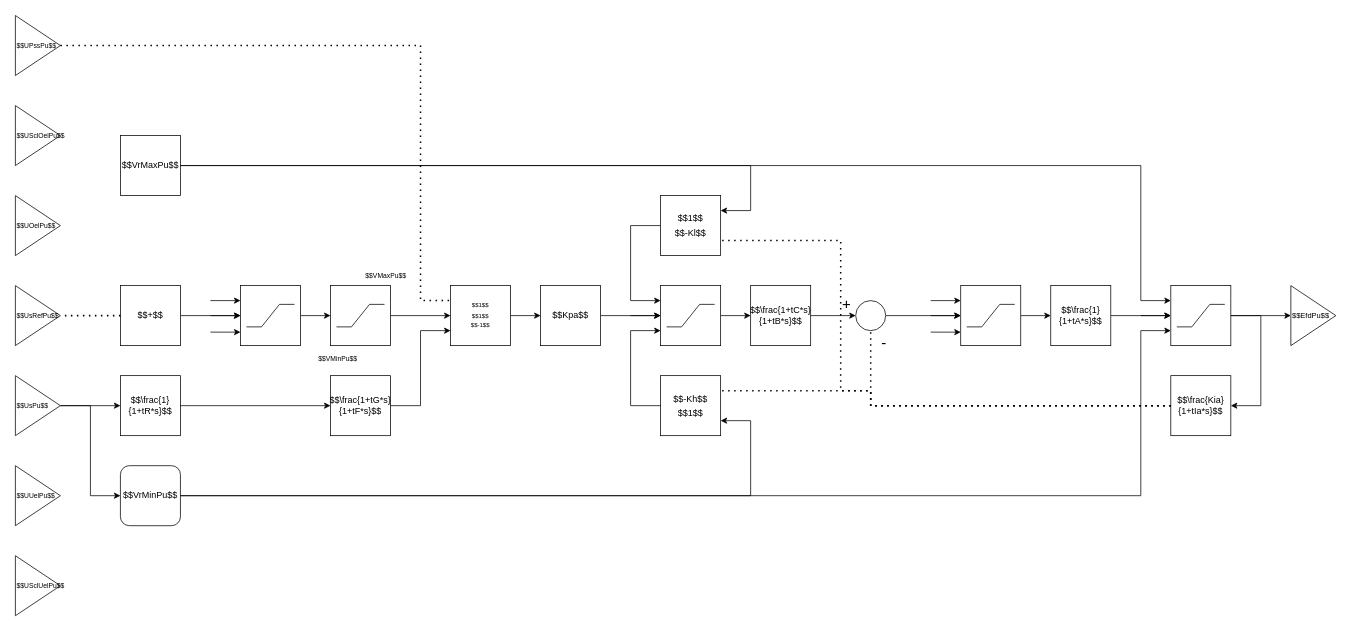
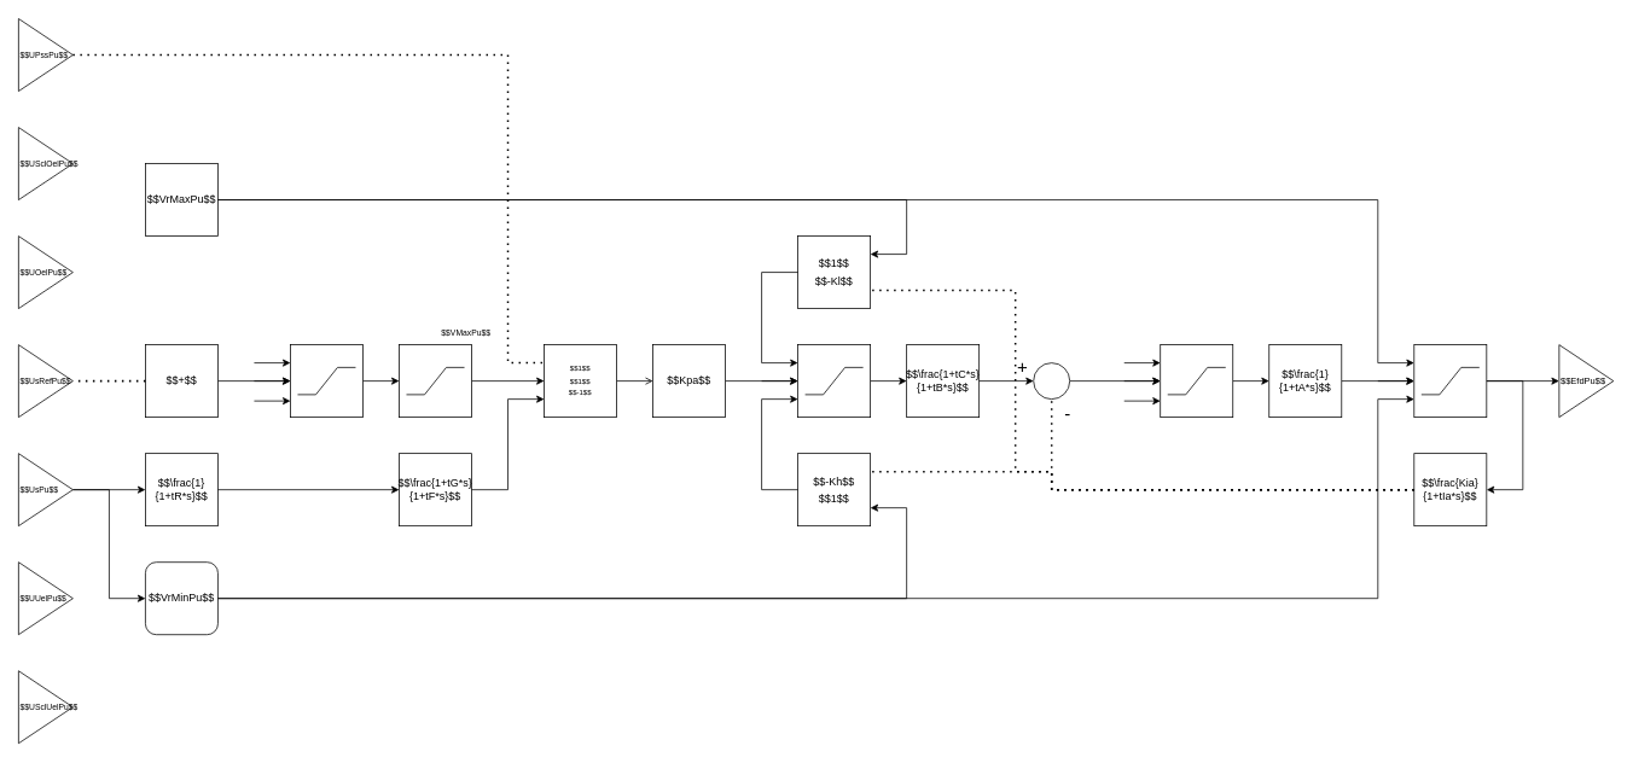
  <mxCell id="0" />
  <mxCell id="1" parent="0" />
  <mxCell id="2" value="&lt;font style=&quot;font-size: 9px;&quot;&gt;$$UOelPu$$&lt;/font&gt;" style="triangle;whiteSpace=wrap;html=1;align=left;" parent="1" vertex="1"><mxGeometry x="20" width="60" height="80" as="geometry" y="260" /></mxCell>
  <mxCell id="3" value="" style="edgeStyle=orthogonalEdgeStyle;rounded=0;orthogonalLoop=1;jettySize=auto;html=1;" parent="1" source="4" target="9" edge="1"><mxGeometry relative="1" as="geometry" /></mxCell>
  <mxCell id="4" value="&lt;font style=&quot;font-size: 9px;&quot;&gt;$$UsPu$$&lt;/font&gt;" style="triangle;whiteSpace=wrap;html=1;align=left;" parent="1" vertex="1"><mxGeometry x="20" y="500" width="60" height="80" as="geometry" /></mxCell>
  <mxCell id="5" value="&lt;font style=&quot;font-size: 9px;&quot;&gt;$$UsRefPu$$&lt;/font&gt;" style="triangle;whiteSpace=wrap;html=1;align=left;" parent="1" vertex="1"><mxGeometry x="20" y="380" width="60" height="80" as="geometry" /></mxCell>
  <mxCell id="6" value="" style="edgeStyle=orthogonalEdgeStyle;rounded=0;orthogonalLoop=1;jettySize=auto;html=1;" parent="1" source="7" target="13" edge="1"><mxGeometry relative="1" as="geometry" /></mxCell>
  <mxCell id="7" value="&lt;table style=&quot;&quot;&gt;&lt;tbody&gt;&lt;tr&gt;&lt;td&gt;&lt;font style=&quot;font-size: 12px;&quot;&gt;$$+$$&lt;/font&gt;&lt;/td&gt;&lt;/tr&gt;&lt;/tbody&gt;&lt;/table&gt;" style="whiteSpace=wrap;html=1;aspect=fixed;" parent="1" vertex="1"><mxGeometry x="160" y="380" width="80" height="80" as="geometry" /></mxCell>
  <mxCell id="8" value="&lt;font style=&quot;font-size: 10px;&quot;&gt;$$EfdPu$$&lt;/font&gt;" style="triangle;whiteSpace=wrap;html=1;align=left;" parent="1" vertex="1"><mxGeometry x="1720" y="380" width="60" height="80" as="geometry" /></mxCell>
  <mxCell id="9" value="$$\frac{1}{1+tR*s}$$" style="whiteSpace=wrap;html=1;aspect=fixed;" parent="1" vertex="1"><mxGeometry x="160" y="500" width="80" height="80" as="geometry" /></mxCell>
  <mxCell id="10" value="&lt;font style=&quot;font-size: 9px;&quot;&gt;$$UUelPu$$&lt;/font&gt;" style="triangle;whiteSpace=wrap;html=1;align=left;" parent="1" vertex="1"><mxGeometry x="20" y="620" width="60" height="80" as="geometry" /></mxCell>
  <mxCell id="11" value="&lt;font style=&quot;font-size: 9px;&quot;&gt;$$UPssPu$$&lt;/font&gt;" style="triangle;whiteSpace=wrap;html=1;align=left;" parent="1" vertex="1"><mxGeometry x="20" y="20" width="60" height="80" as="geometry" /></mxCell>
  <mxCell id="12" value="" style="edgeStyle=orthogonalEdgeStyle;rounded=0;orthogonalLoop=1;jettySize=auto;html=1;" parent="1" source="13" target="56" edge="1"><mxGeometry relative="1" as="geometry" /></mxCell>
  <mxCell id="13" value="" style="whiteSpace=wrap;html=1;aspect=fixed;" parent="1" vertex="1"><mxGeometry x="320" y="380" width="80" height="80" as="geometry" /></mxCell>
  <mxCell id="14" value="" style="endArrow=classic;html=1;entryX=0;entryY=0.5;entryDx=0;entryDy=0;" parent="1" target="13" edge="1"><mxGeometry width="50" height="50" relative="1" as="geometry"><mxPoint x="280" y="420" as="sourcePoint" /><mxPoint x="440" y="450" as="targetPoint" /></mxGeometry></mxCell>
  <mxCell id="15" value="" style="endArrow=none;html=1;" parent="1" edge="1"><mxGeometry width="50" height="50" relative="1" as="geometry"><mxPoint x="348" y="435" as="sourcePoint" /><mxPoint x="372" y="405" as="targetPoint" /></mxGeometry></mxCell>
  <mxCell id="16" value="" style="endArrow=none;html=1;" parent="1" edge="1"><mxGeometry width="50" height="50" relative="1" as="geometry"><mxPoint x="372" y="405" as="sourcePoint" /><mxPoint x="392" y="405" as="targetPoint" /></mxGeometry></mxCell>
  <mxCell id="17" value="" style="endArrow=none;html=1;" parent="1" edge="1"><mxGeometry width="50" height="50" relative="1" as="geometry"><mxPoint x="348" y="435" as="sourcePoint" /><mxPoint x="328" y="435" as="targetPoint" /></mxGeometry></mxCell>
  <mxCell id="18" value="" style="endArrow=classic;html=1;entryX=0;entryY=0.5;entryDx=0;entryDy=0;" parent="1" edge="1"><mxGeometry width="50" height="50" relative="1" as="geometry"><mxPoint x="280" y="442" as="sourcePoint" /><mxPoint x="320" y="442" as="targetPoint" /></mxGeometry></mxCell>
  <mxCell id="19" value="" style="endArrow=classic;html=1;entryX=0;entryY=0.5;entryDx=0;entryDy=0;" parent="1" edge="1"><mxGeometry width="50" height="50" relative="1" as="geometry"><mxPoint x="280" y="400" as="sourcePoint" /><mxPoint x="320" y="400" as="targetPoint" /></mxGeometry></mxCell>
  <mxCell id="20" value="" style="edgeStyle=orthogonalEdgeStyle;rounded=0;orthogonalLoop=1;jettySize=auto;html=1;" parent="1" source="21" target="48" edge="1"><mxGeometry relative="1" as="geometry" /></mxCell>
  <mxCell id="21" value="$$Kpa$$" style="rounded=0;whiteSpace=wrap;html=1;" parent="1" vertex="1"><mxGeometry x="720" y="380" width="80" height="80" as="geometry" /></mxCell>
  <mxCell id="22" value="" style="edgeStyle=orthogonalEdgeStyle;rounded=0;orthogonalLoop=1;jettySize=auto;html=1;" parent="1" source="23" target="35" edge="1"><mxGeometry relative="1" as="geometry" /></mxCell>
  <mxCell id="23" value="" style="ellipse;whiteSpace=wrap;html=1;aspect=fixed;" parent="1" vertex="1"><mxGeometry x="1140" y="400" width="40" height="40" as="geometry" /></mxCell>
  <mxCell id="24" value="+" style="text;html=1;strokeColor=none;fillColor=none;align=center;verticalAlign=middle;whiteSpace=wrap;rounded=0;fontSize=20;" parent="1" vertex="1"><mxGeometry x="1098" y="389" width="60" height="30" as="geometry" /></mxCell>
  <mxCell id="25" value="-" style="text;html=1;strokeColor=none;fillColor=none;align=center;verticalAlign=middle;whiteSpace=wrap;rounded=0;fontSize=20;" parent="1" vertex="1"><mxGeometry x="1148" y="441" width="60" height="30" as="geometry" /></mxCell>
  <mxCell id="26" value="" style="edgeStyle=orthogonalEdgeStyle;rounded=0;orthogonalLoop=1;jettySize=auto;html=1;" parent="1" source="27" target="8" edge="1"><mxGeometry relative="1" as="geometry" /></mxCell>
  <mxCell id="27" value="" style="whiteSpace=wrap;html=1;aspect=fixed;" parent="1" vertex="1"><mxGeometry x="1560" y="380" width="80" height="80" as="geometry" /></mxCell>
  <mxCell id="28" value="" style="endArrow=classic;html=1;entryX=0;entryY=0.5;entryDx=0;entryDy=0;" parent="1" target="27" edge="1"><mxGeometry width="50" height="50" relative="1" as="geometry"><mxPoint x="1520" y="420" as="sourcePoint" /><mxPoint x="1680" y="450" as="targetPoint" /></mxGeometry></mxCell>
  <mxCell id="29" value="" style="endArrow=none;html=1;" parent="1" edge="1"><mxGeometry width="50" height="50" relative="1" as="geometry"><mxPoint x="1588" y="435" as="sourcePoint" /><mxPoint x="1612" y="405" as="targetPoint" /></mxGeometry></mxCell>
  <mxCell id="30" value="" style="endArrow=none;html=1;" parent="1" edge="1"><mxGeometry width="50" height="50" relative="1" as="geometry"><mxPoint x="1612" y="405" as="sourcePoint" /><mxPoint x="1632" y="405" as="targetPoint" /></mxGeometry></mxCell>
  <mxCell id="31" value="" style="endArrow=none;html=1;" parent="1" edge="1"><mxGeometry width="50" height="50" relative="1" as="geometry"><mxPoint x="1588" y="435" as="sourcePoint" /><mxPoint x="1568" y="435" as="targetPoint" /></mxGeometry></mxCell>
  <mxCell id="32" value="" style="edgeStyle=orthogonalEdgeStyle;rounded=0;orthogonalLoop=1;jettySize=auto;html=1;" parent="1" source="33" target="27" edge="1"><mxGeometry relative="1" as="geometry" /></mxCell>
  <mxCell id="33" value="$$\frac{1}{1+tA*s}$$" style="rounded=0;whiteSpace=wrap;html=1;" parent="1" vertex="1"><mxGeometry x="1400" y="380" width="80" height="80" as="geometry" /></mxCell>
  <mxCell id="34" value="" style="edgeStyle=orthogonalEdgeStyle;rounded=0;orthogonalLoop=1;jettySize=auto;html=1;" parent="1" source="35" target="33" edge="1"><mxGeometry relative="1" as="geometry" /></mxCell>
  <mxCell id="35" value="" style="whiteSpace=wrap;html=1;aspect=fixed;" parent="1" vertex="1"><mxGeometry x="1280" y="380" width="80" height="80" as="geometry" /></mxCell>
  <mxCell id="36" value="" style="endArrow=classic;html=1;entryX=0;entryY=0.5;entryDx=0;entryDy=0;" parent="1" target="35" edge="1"><mxGeometry width="50" height="50" relative="1" as="geometry"><mxPoint x="1240" y="420" as="sourcePoint" /><mxPoint x="1400" y="450" as="targetPoint" /></mxGeometry></mxCell>
  <mxCell id="37" value="" style="endArrow=none;html=1;" parent="1" edge="1"><mxGeometry width="50" height="50" relative="1" as="geometry"><mxPoint x="1308" y="435" as="sourcePoint" /><mxPoint x="1332" y="405" as="targetPoint" /></mxGeometry></mxCell>
  <mxCell id="38" value="" style="endArrow=none;html=1;" parent="1" edge="1"><mxGeometry width="50" height="50" relative="1" as="geometry"><mxPoint x="1332" y="405" as="sourcePoint" /><mxPoint x="1352" y="405" as="targetPoint" /></mxGeometry></mxCell>
  <mxCell id="39" value="" style="endArrow=none;html=1;" parent="1" edge="1"><mxGeometry width="50" height="50" relative="1" as="geometry"><mxPoint x="1308" y="435" as="sourcePoint" /><mxPoint x="1288" y="435" as="targetPoint" /></mxGeometry></mxCell>
  <mxCell id="40" value="" style="endArrow=classic;html=1;entryX=0;entryY=0.5;entryDx=0;entryDy=0;" parent="1" edge="1"><mxGeometry width="50" height="50" relative="1" as="geometry"><mxPoint x="1240" y="442" as="sourcePoint" /><mxPoint x="1280" y="442" as="targetPoint" /></mxGeometry></mxCell>
  <mxCell id="41" value="" style="endArrow=classic;html=1;entryX=0;entryY=0.5;entryDx=0;entryDy=0;" parent="1" edge="1"><mxGeometry width="50" height="50" relative="1" as="geometry"><mxPoint x="1240" y="400" as="sourcePoint" /><mxPoint x="1280" y="400" as="targetPoint" /></mxGeometry></mxCell>
  <mxCell id="42" value="$$\frac{Kia}{1+tIa*s}$$" style="rounded=0;whiteSpace=wrap;html=1;" parent="1" vertex="1"><mxGeometry x="1560" y="500" width="80" height="80" as="geometry" /></mxCell>
  <mxCell id="43" value="" style="endArrow=classic;html=1;rounded=0;exitX=1;exitY=0.5;exitDx=0;exitDy=0;entryX=1;entryY=0.5;entryDx=0;entryDy=0;" parent="1" source="27" target="42" edge="1"><mxGeometry width="50" height="50" relative="1" as="geometry"><mxPoint x="1470" y="500" as="sourcePoint" /><mxPoint x="1520" y="450" as="targetPoint" /><Array as="points"><mxPoint x="1680" y="420" /><mxPoint x="1680" y="540" /></Array></mxGeometry></mxCell>
  <mxCell id="44" value="" style="endArrow=none;dashed=1;html=1;dashPattern=1 3;strokeWidth=2;rounded=0;exitX=0;exitY=0.5;exitDx=0;exitDy=0;entryX=0.5;entryY=1;entryDx=0;entryDy=0;" parent="1" source="42" target="23" edge="1"><mxGeometry width="50" height="50" relative="1" as="geometry"><mxPoint x="1380" y="500" as="sourcePoint" /><mxPoint x="1430" y="450" as="targetPoint" /><Array as="points"><mxPoint x="1160" y="540" /></Array></mxGeometry></mxCell>
  <mxCell id="45" value="$$\frac{1+tC*s}{1+tB*s}$$" style="rounded=0;whiteSpace=wrap;html=1;" parent="1" vertex="1"><mxGeometry x="1000" y="380" width="80" height="80" as="geometry" /></mxCell>
  <mxCell id="46" value="" style="endArrow=classic;html=1;rounded=0;exitX=1;exitY=0.5;exitDx=0;exitDy=0;entryX=0;entryY=0.5;entryDx=0;entryDy=0;" parent="1" source="45" target="23" edge="1"><mxGeometry width="50" height="50" relative="1" as="geometry"><mxPoint x="1380" y="320" as="sourcePoint" /><mxPoint x="1430" y="270" as="targetPoint" /></mxGeometry></mxCell>
  <mxCell id="47" value="" style="edgeStyle=orthogonalEdgeStyle;rounded=0;orthogonalLoop=1;jettySize=auto;html=1;" parent="1" source="48" target="45" edge="1"><mxGeometry relative="1" as="geometry" /></mxCell>
  <mxCell id="48" value="" style="whiteSpace=wrap;html=1;aspect=fixed;" parent="1" vertex="1"><mxGeometry x="880" y="380" width="80" height="80" as="geometry" /></mxCell>
  <mxCell id="49" value="" style="endArrow=classic;html=1;entryX=0;entryY=0.5;entryDx=0;entryDy=0;" parent="1" target="48" edge="1"><mxGeometry width="50" height="50" relative="1" as="geometry"><mxPoint x="840" y="420" as="sourcePoint" /><mxPoint x="1000" y="450" as="targetPoint" /></mxGeometry></mxCell>
  <mxCell id="50" value="" style="endArrow=none;html=1;" parent="1" edge="1"><mxGeometry width="50" height="50" relative="1" as="geometry"><mxPoint x="908" y="435" as="sourcePoint" /><mxPoint x="932" y="405" as="targetPoint" /></mxGeometry></mxCell>
  <mxCell id="51" value="" style="endArrow=none;html=1;" parent="1" edge="1"><mxGeometry width="50" height="50" relative="1" as="geometry"><mxPoint x="932" y="405" as="sourcePoint" /><mxPoint x="952" y="405" as="targetPoint" /></mxGeometry></mxCell>
  <mxCell id="52" value="" style="endArrow=none;html=1;" parent="1" edge="1"><mxGeometry width="50" height="50" relative="1" as="geometry"><mxPoint x="908" y="435" as="sourcePoint" /><mxPoint x="888" y="435" as="targetPoint" /></mxGeometry></mxCell>
- <mxCell id="53" value="" style="edgeStyle=orthogonalEdgeStyle;rounded=0;orthogonalLoop=1;jettySize=auto;html=1;" parent="1" source="54" target="21" edge="1"><mxGeometry relative="1" as="geometry" /></mxCell>
+ <mxCell id="53" value="" style="edgeStyle=orthogonalEdgeStyle;rounded=0;orthogonalLoop=1;jettySize=auto;html=1;endArrow=open;" parent="1" source="54" target="21" edge="1"><mxGeometry relative="1" as="geometry" /></mxCell>
  <mxCell id="54" value="&lt;table style=&quot;font-size: 8px;&quot;&gt;&lt;tbody&gt;&lt;tr&gt;&lt;td&gt;&lt;font style=&quot;font-size: 8px;&quot;&gt;$$1$$&lt;/font&gt;&lt;/td&gt;&lt;/tr&gt;&lt;tr&gt;&lt;td&gt;&lt;font style=&quot;font-size: 8px;&quot;&gt;$$1$$&lt;/font&gt;&lt;/td&gt;&lt;/tr&gt;&lt;tr&gt;&lt;td&gt;&lt;font style=&quot;font-size: 8px;&quot;&gt;$$-1$$&lt;/font&gt;&lt;/td&gt;&lt;/tr&gt;&lt;/tbody&gt;&lt;/table&gt;" style="whiteSpace=wrap;html=1;aspect=fixed;" parent="1" vertex="1"><mxGeometry x="600" y="380" width="80" height="80" as="geometry" /></mxCell>
  <mxCell id="55" value="" style="edgeStyle=orthogonalEdgeStyle;rounded=0;orthogonalLoop=1;jettySize=auto;html=1;" parent="1" source="56" target="54" edge="1"><mxGeometry relative="1" as="geometry" /></mxCell>
  <mxCell id="56" value="" style="whiteSpace=wrap;html=1;aspect=fixed;" parent="1" vertex="1"><mxGeometry x="440" y="380" width="80" height="80" as="geometry" /></mxCell>
  <mxCell id="57" value="" style="endArrow=none;html=1;" parent="1" edge="1"><mxGeometry width="50" height="50" relative="1" as="geometry"><mxPoint x="468" y="435" as="sourcePoint" /><mxPoint x="492" y="405" as="targetPoint" /></mxGeometry></mxCell>
  <mxCell id="58" value="" style="endArrow=none;html=1;" parent="1" edge="1"><mxGeometry width="50" height="50" relative="1" as="geometry"><mxPoint x="492" y="405" as="sourcePoint" /><mxPoint x="512" y="405" as="targetPoint" /></mxGeometry></mxCell>
  <mxCell id="59" value="&lt;font style=&quot;font-size: 9px;&quot;&gt;$$VMaxPu$$&lt;/font&gt;" style="text;html=1;strokeColor=none;fillColor=none;align=center;verticalAlign=middle;whiteSpace=wrap;rounded=0;fontSize=15;" parent="1" vertex="1"><mxGeometry x="484" y="350" width="60" height="30" as="geometry" /></mxCell>
  <mxCell id="60" value="" style="endArrow=none;html=1;" parent="1" edge="1"><mxGeometry width="50" height="50" relative="1" as="geometry"><mxPoint x="468" y="435" as="sourcePoint" /><mxPoint x="448" y="435" as="targetPoint" /></mxGeometry></mxCell>
- <mxCell id="61" value="&lt;font style=&quot;font-size: 9px;&quot;&gt;$$VMinPu$$&lt;/font&gt;" style="text;html=1;strokeColor=none;fillColor=none;align=center;verticalAlign=middle;whiteSpace=wrap;rounded=0;fontSize=15;" parent="1" vertex="1"><mxGeometry x="420" y="460" width="60" height="30" as="geometry" /></mxCell>
  <mxCell id="62" value="$$\frac{1+tG*s}{1+tF*s}$$" style="whiteSpace=wrap;html=1;aspect=fixed;" parent="1" vertex="1"><mxGeometry x="440" y="500" width="80" height="80" as="geometry" /></mxCell>
  <mxCell id="63" value="" style="endArrow=classic;html=1;rounded=0;exitX=1;exitY=0.5;exitDx=0;exitDy=0;entryX=0;entryY=0.75;entryDx=0;entryDy=0;" parent="1" source="62" target="54" edge="1"><mxGeometry width="50" height="50" relative="1" as="geometry"><mxPoint x="530" y="540" as="sourcePoint" /><mxPoint x="580" y="490" as="targetPoint" /><Array as="points"><mxPoint x="560" y="540" /><mxPoint x="560" y="440" /></Array></mxGeometry></mxCell>
  <mxCell id="64" value="" style="endArrow=none;dashed=1;html=1;dashPattern=1 3;strokeWidth=2;rounded=0;entryX=1;entryY=0.5;entryDx=0;entryDy=0;exitX=0;exitY=0.5;exitDx=0;exitDy=0;" parent="1" source="7" target="5" edge="1"><mxGeometry width="50" height="50" relative="1" as="geometry"><mxPoint x="50" y="440" as="sourcePoint" /><mxPoint x="100" y="390" as="targetPoint" /></mxGeometry></mxCell>
  <mxCell id="65" value="" style="endArrow=classic;html=1;rounded=0;exitX=1;exitY=0.5;exitDx=0;exitDy=0;entryX=0;entryY=0.5;entryDx=0;entryDy=0;" parent="1" source="9" target="62" edge="1"><mxGeometry width="50" height="50" relative="1" as="geometry"><mxPoint x="290" y="540" as="sourcePoint" /><mxPoint x="340" y="490" as="targetPoint" /></mxGeometry></mxCell>
  <mxCell id="66" value="&lt;table style=&quot;&quot;&gt;&lt;tbody&gt;&lt;tr&gt;&lt;td&gt;&lt;font style=&quot;font-size: 12px;&quot;&gt;$$VrMinPu$$&lt;/font&gt;&lt;/td&gt;&lt;/tr&gt;&lt;/tbody&gt;&lt;/table&gt;" style="whiteSpace=wrap;html=1;aspect=fixed;rounded=1;" parent="1" vertex="1"><mxGeometry x="160" y="620" width="80" height="80" as="geometry" /></mxCell>
  <mxCell id="67" value="&lt;table style=&quot;&quot;&gt;&lt;tbody&gt;&lt;tr&gt;&lt;td&gt;&lt;font style=&quot;font-size: 12px;&quot;&gt;$$VrMaxPu$$&lt;/font&gt;&lt;/td&gt;&lt;/tr&gt;&lt;/tbody&gt;&lt;/table&gt;" style="whiteSpace=wrap;html=1;aspect=fixed;" parent="1" vertex="1"><mxGeometry x="160" y="180" width="80" height="80" as="geometry" /></mxCell>
  <mxCell id="68" value="" style="endArrow=classic;html=1;rounded=0;exitX=1;exitY=0.5;exitDx=0;exitDy=0;entryX=0;entryY=0.5;entryDx=0;entryDy=0;" parent="1" source="4" target="66" edge="1"><mxGeometry width="50" height="50" relative="1" as="geometry"><mxPoint x="90" y="530" as="sourcePoint" /><mxPoint x="140" y="480" as="targetPoint" /><Array as="points"><mxPoint x="120" y="540" /><mxPoint x="120" y="660" /></Array></mxGeometry></mxCell>
  <mxCell id="69" value="" style="endArrow=classic;html=1;rounded=0;exitX=1;exitY=0.5;exitDx=0;exitDy=0;entryX=0;entryY=0.75;entryDx=0;entryDy=0;" parent="1" source="66" target="27" edge="1"><mxGeometry width="50" height="50" relative="1" as="geometry"><mxPoint x="250" y="670" as="sourcePoint" /><mxPoint x="821" y="660" as="targetPoint" /><Array as="points"><mxPoint x="1520" y="660" /><mxPoint x="1520" y="440" /></Array></mxGeometry></mxCell>
  <mxCell id="70" value="" style="endArrow=classic;html=1;rounded=0;exitX=1;exitY=0.5;exitDx=0;exitDy=0;entryX=0;entryY=0.25;entryDx=0;entryDy=0;" parent="1" source="67" target="27" edge="1"><mxGeometry width="50" height="50" relative="1" as="geometry"><mxPoint x="250" y="310" as="sourcePoint" /><mxPoint x="1161" y="300" as="targetPoint" /><Array as="points"><mxPoint x="1520" y="220" /><mxPoint x="1520" y="400" /></Array></mxGeometry></mxCell>
  <mxCell id="71" value="&lt;table&gt;&lt;tbody&gt;&lt;tr&gt;&lt;td&gt;$$-Kh$$&lt;/td&gt;&lt;/tr&gt;&lt;tr&gt;&lt;td&gt;$$1$$&lt;/td&gt;&lt;/tr&gt;&lt;/tbody&gt;&lt;/table&gt;" style="whiteSpace=wrap;html=1;aspect=fixed;" parent="1" vertex="1"><mxGeometry x="880" y="500" width="80" height="80" as="geometry" /></mxCell>
  <mxCell id="72" value="" style="endArrow=none;dashed=1;html=1;dashPattern=1 3;strokeWidth=2;rounded=0;exitX=0;exitY=0.5;exitDx=0;exitDy=0;entryX=1;entryY=0.25;entryDx=0;entryDy=0;" parent="1" source="42" target="71" edge="1"><mxGeometry width="50" height="50" relative="1" as="geometry"><mxPoint x="960" y="360" as="sourcePoint" /><mxPoint x="1010" y="310" as="targetPoint" /><Array as="points"><mxPoint x="1160" y="540" /><mxPoint x="1160" y="520" /></Array></mxGeometry></mxCell>
  <mxCell id="73" value="" style="endArrow=classic;html=1;rounded=0;exitX=1;exitY=0.5;exitDx=0;exitDy=0;entryX=1;entryY=0.75;entryDx=0;entryDy=0;" parent="1" source="66" target="71" edge="1"><mxGeometry width="50" height="50" relative="1" as="geometry"><mxPoint x="560" y="660" as="sourcePoint" /><mxPoint x="610" y="610" as="targetPoint" /><Array as="points"><mxPoint x="1000" y="660" /><mxPoint x="1000" y="560" /></Array></mxGeometry></mxCell>
  <mxCell id="74" value="&lt;table&gt;&lt;tbody&gt;&lt;tr&gt;&lt;td&gt;$$1$$&lt;/td&gt;&lt;/tr&gt;&lt;tr&gt;&lt;td&gt;$$-Kl$$&lt;/td&gt;&lt;/tr&gt;&lt;/tbody&gt;&lt;/table&gt;" style="whiteSpace=wrap;html=1;aspect=fixed;" parent="1" vertex="1"><mxGeometry x="880" width="80" height="80" as="geometry" y="260" /></mxCell>
  <mxCell id="75" value="" style="endArrow=none;dashed=1;html=1;dashPattern=1 3;strokeWidth=2;rounded=0;exitX=0;exitY=0.5;exitDx=0;exitDy=0;entryX=1;entryY=0.75;entryDx=0;entryDy=0;" parent="1" source="42" target="74" edge="1"><mxGeometry width="50" height="50" relative="1" as="geometry"><mxPoint x="1390" y="360" as="sourcePoint" /><mxPoint x="1440" y="310" as="targetPoint" /><Array as="points"><mxPoint x="1160" y="540" /><mxPoint x="1160" y="520" /><mxPoint x="1120" y="520" /><mxPoint x="1120" y="320" /></Array></mxGeometry></mxCell>
  <mxCell id="76" value="" style="endArrow=classic;html=1;rounded=0;exitX=1;exitY=0.5;exitDx=0;exitDy=0;entryX=1;entryY=0.25;entryDx=0;entryDy=0;" parent="1" source="67" target="74" edge="1"><mxGeometry width="50" height="50" relative="1" as="geometry"><mxPoint x="570" y="360" as="sourcePoint" /><mxPoint x="620" y="310" as="targetPoint" /><Array as="points"><mxPoint x="1000" y="220" /><mxPoint x="1000" y="280" /></Array></mxGeometry></mxCell>
  <mxCell id="77" value="" style="endArrow=classic;html=1;rounded=0;exitX=0;exitY=0.5;exitDx=0;exitDy=0;entryX=0;entryY=0.25;entryDx=0;entryDy=0;" parent="1" source="74" target="48" edge="1"><mxGeometry width="50" height="50" relative="1" as="geometry"><mxPoint x="1240" y="360" as="sourcePoint" /><mxPoint x="1290" y="310" as="targetPoint" /><Array as="points"><mxPoint x="840" y="300" /><mxPoint x="840" y="400" /></Array></mxGeometry></mxCell>
  <mxCell id="78" value="" style="endArrow=classic;html=1;rounded=0;exitX=0;exitY=0.5;exitDx=0;exitDy=0;entryX=0;entryY=0.75;entryDx=0;entryDy=0;" parent="1" source="71" target="48" edge="1"><mxGeometry width="50" height="50" relative="1" as="geometry"><mxPoint x="1070" y="360" as="sourcePoint" /><mxPoint x="1120" y="310" as="targetPoint" /><Array as="points"><mxPoint x="840" y="540" /><mxPoint x="840" y="440" /></Array></mxGeometry></mxCell>
  <mxCell id="79" value="" style="endArrow=none;dashed=1;html=1;dashPattern=1 3;strokeWidth=2;rounded=0;exitX=1;exitY=0.5;exitDx=0;exitDy=0;entryX=0;entryY=0.25;entryDx=0;entryDy=0;" parent="1" source="11" target="54" edge="1"><mxGeometry width="50" height="50" relative="1" as="geometry"><mxPoint x="460" y="220" as="sourcePoint" /><mxPoint x="510" y="170" as="targetPoint" /><Array as="points"><mxPoint x="560" y="60" /><mxPoint x="560" y="400" /></Array></mxGeometry></mxCell>
  <mxCell id="80" value="&lt;font style=&quot;font-size: 9px;&quot;&gt;$$USclUelPu$$&lt;/font&gt;" style="triangle;whiteSpace=wrap;html=1;align=left;" vertex="1" parent="1"><mxGeometry x="20" y="740" width="60" height="80" as="geometry" /></mxCell>
  <mxCell id="81" value="&lt;font style=&quot;font-size: 9px;&quot;&gt;$$USclOelPu$$&lt;/font&gt;" style="triangle;whiteSpace=wrap;html=1;align=left;" vertex="1" parent="1"><mxGeometry x="20" y="140" width="60" height="80" as="geometry" /></mxCell>
